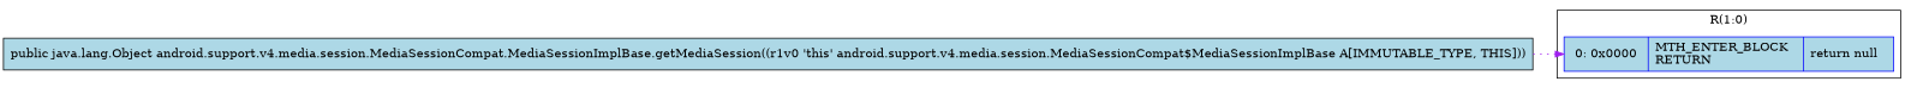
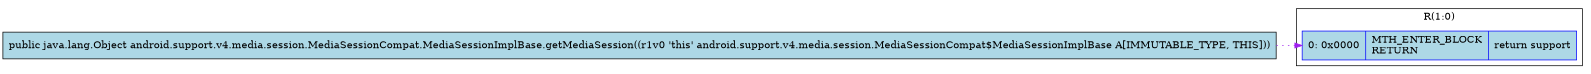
  digraph {
    rankdir=LR
    node [shape=record style=filled fillcolor=lightblue]
-   n1 [color=blue label="{0\:\ 0x0000|MTH_ENTER_BLOCK\lRETURN\l|return null\l}"]
+   n1 [color=blue label="{0\:\ 0x0000|MTH_ENTER_BLOCK\lRETURN\l|return support\l}"]
    n2 [label="{public java.lang.Object android.support.v4.media.session.MediaSessionCompat.MediaSessionImplBase.getMediaSession((r1v0 'this' android.support.v4.media.session.MediaSessionCompat$MediaSessionImplBase A[IMMUTABLE_TYPE, THIS])) }"]
    subgraph cluster_1 {
      label="R(1:0)"
      n1
    }
    n2 -> n1 [color=purple style=dotted]
  }
